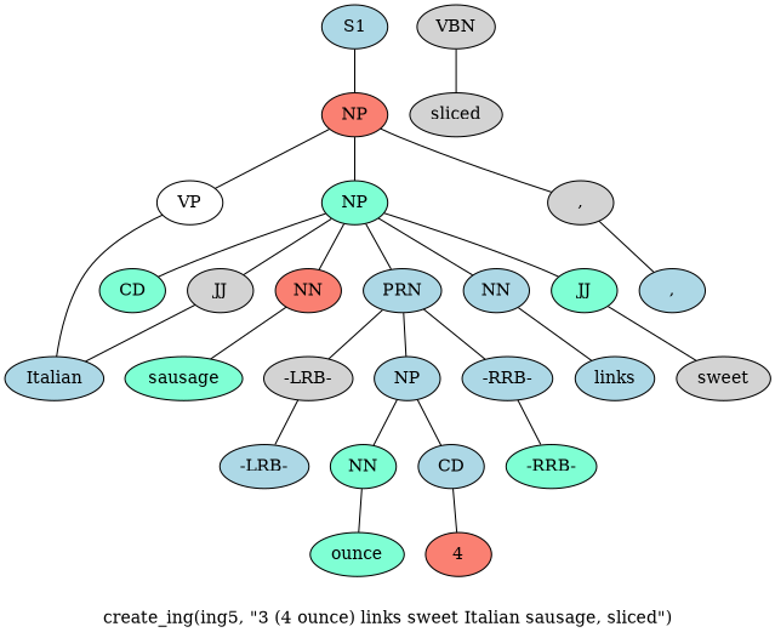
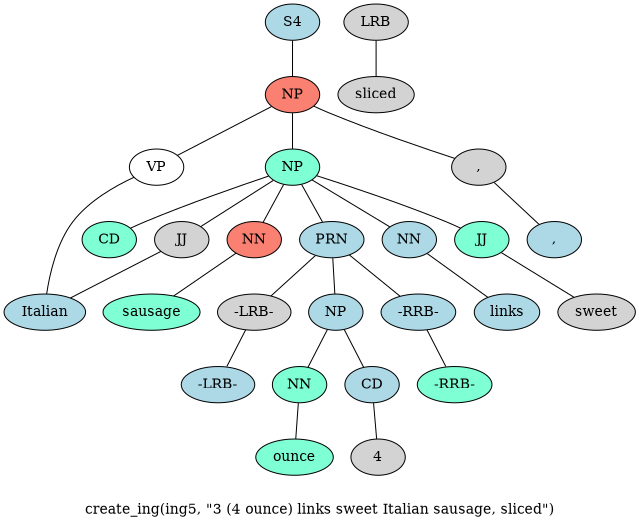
  graph {
    label="create_ing(ing5, \"3 (4 ounce) links sweet Italian sausage, sliced\")"
    node [fillcolor=lightblue style=filled]
-   n1 [label=S1]
+   n1 [label=S4]
    n2 [fillcolor=salmon label=NP]
    n3 [fillcolor=aquamarine label=NP]
    n4 [fillcolor=lightgrey label=","]
    n5 [fillcolor=white label=VP]
    n6 [fillcolor=aquamarine label=CD]
    n7 [label=PRN]
    n8 [label=NN]
    n9 [fillcolor=aquamarine label=JJ]
    n10 [fillcolor=lightgrey label=JJ]
    n11 [fillcolor=salmon label=NN]
    n12 [label=","]
    n13 [label=Italian]
    n14 [fillcolor=lightgrey label="-LRB-"]
    n15 [label=NP]
    n16 [label="-RRB-"]
    n17 [label=links]
    n18 [fillcolor=lightgrey label=sweet]
    n19 [fillcolor=aquamarine label=sausage]
    n20 [label="-LRB-"]
    n21 [label=CD]
    n22 [fillcolor=aquamarine label=NN]
    n23 [fillcolor=aquamarine label="-RRB-"]
-   n24 [fillcolor=salmon label=4]
+   n24 [fillcolor=lightgrey label=4]
    n25 [fillcolor=aquamarine label=ounce]
-   n26 [fillcolor=lightgrey label=VBN]
+   n26 [fillcolor=lightgrey label=LRB]
    n27 [fillcolor=lightgrey label=sliced]
    n1 -- n2
    n2 -- n3
    n2 -- n4
    n2 -- n5
    n3 -- n6
    n3 -- n7
    n3 -- n8
    n3 -- n9
    n3 -- n10
    n3 -- n11
    n4 -- n12
    n5 -- n13
    n7 -- n14
    n7 -- n15
    n7 -- n16
    n8 -- n17
    n9 -- n18
    n10 -- n13
    n11 -- n19
    n14 -- n20
    n15 -- n21
    n15 -- n22
    n16 -- n23
    n21 -- n24
    n22 -- n25
    n26 -- n27
  }
